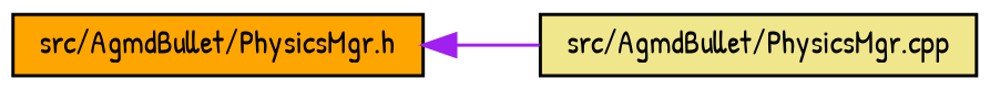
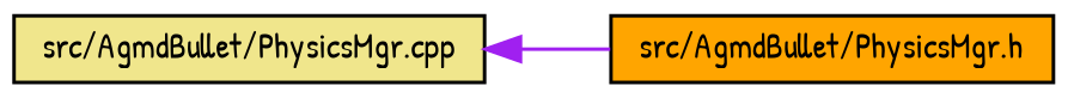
  digraph {
    rankdir=LR
    fontname="Patrick Hand"
    node [color=black fontname="Patrick Hand" fontsize=10 shape=record style=filled]
    n1 [fillcolor=orange fontcolor=black height=0.2 label="src/AgmdBullet/PhysicsMgr.h" width=0.4]
    n2 [fillcolor=khaki height=0.2 label="src/AgmdBullet/PhysicsMgr.cpp" width=0.4]
-   n1 -> n2 [color=purple dir=back fontname="Patrick Hand" fontsize=10 labelfontname=Helvetica labelfontsize=10 style=solid]
+   n2 -> n1 [color=purple dir=back fontname="Patrick Hand" fontsize=10 labelfontname=Helvetica labelfontsize=10 style=solid]
  }
